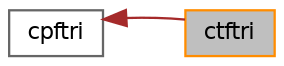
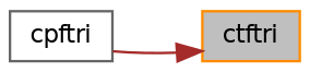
  digraph {
    rankdir=RL
    node [fontname=Helvetica fontsize=10 shape=record style=filled]
    n1 [color=darkorange fillcolor=grey75 fontcolor=black height=0.2 label=ctftri width=0.4]
    n2 [color=gray40 fillcolor=white height=0.2 label=cpftri width=0.4]
-   n2 -> n1 [color=brown dir=back fontname=Helvetica fontsize=10 labelfontname=Helvetica labelfontsize=10 style=solid]
+   n1 -> n2 [color=brown dir=back fontname=Helvetica fontsize=10 labelfontname=Helvetica labelfontsize=10 style=solid]
  }
